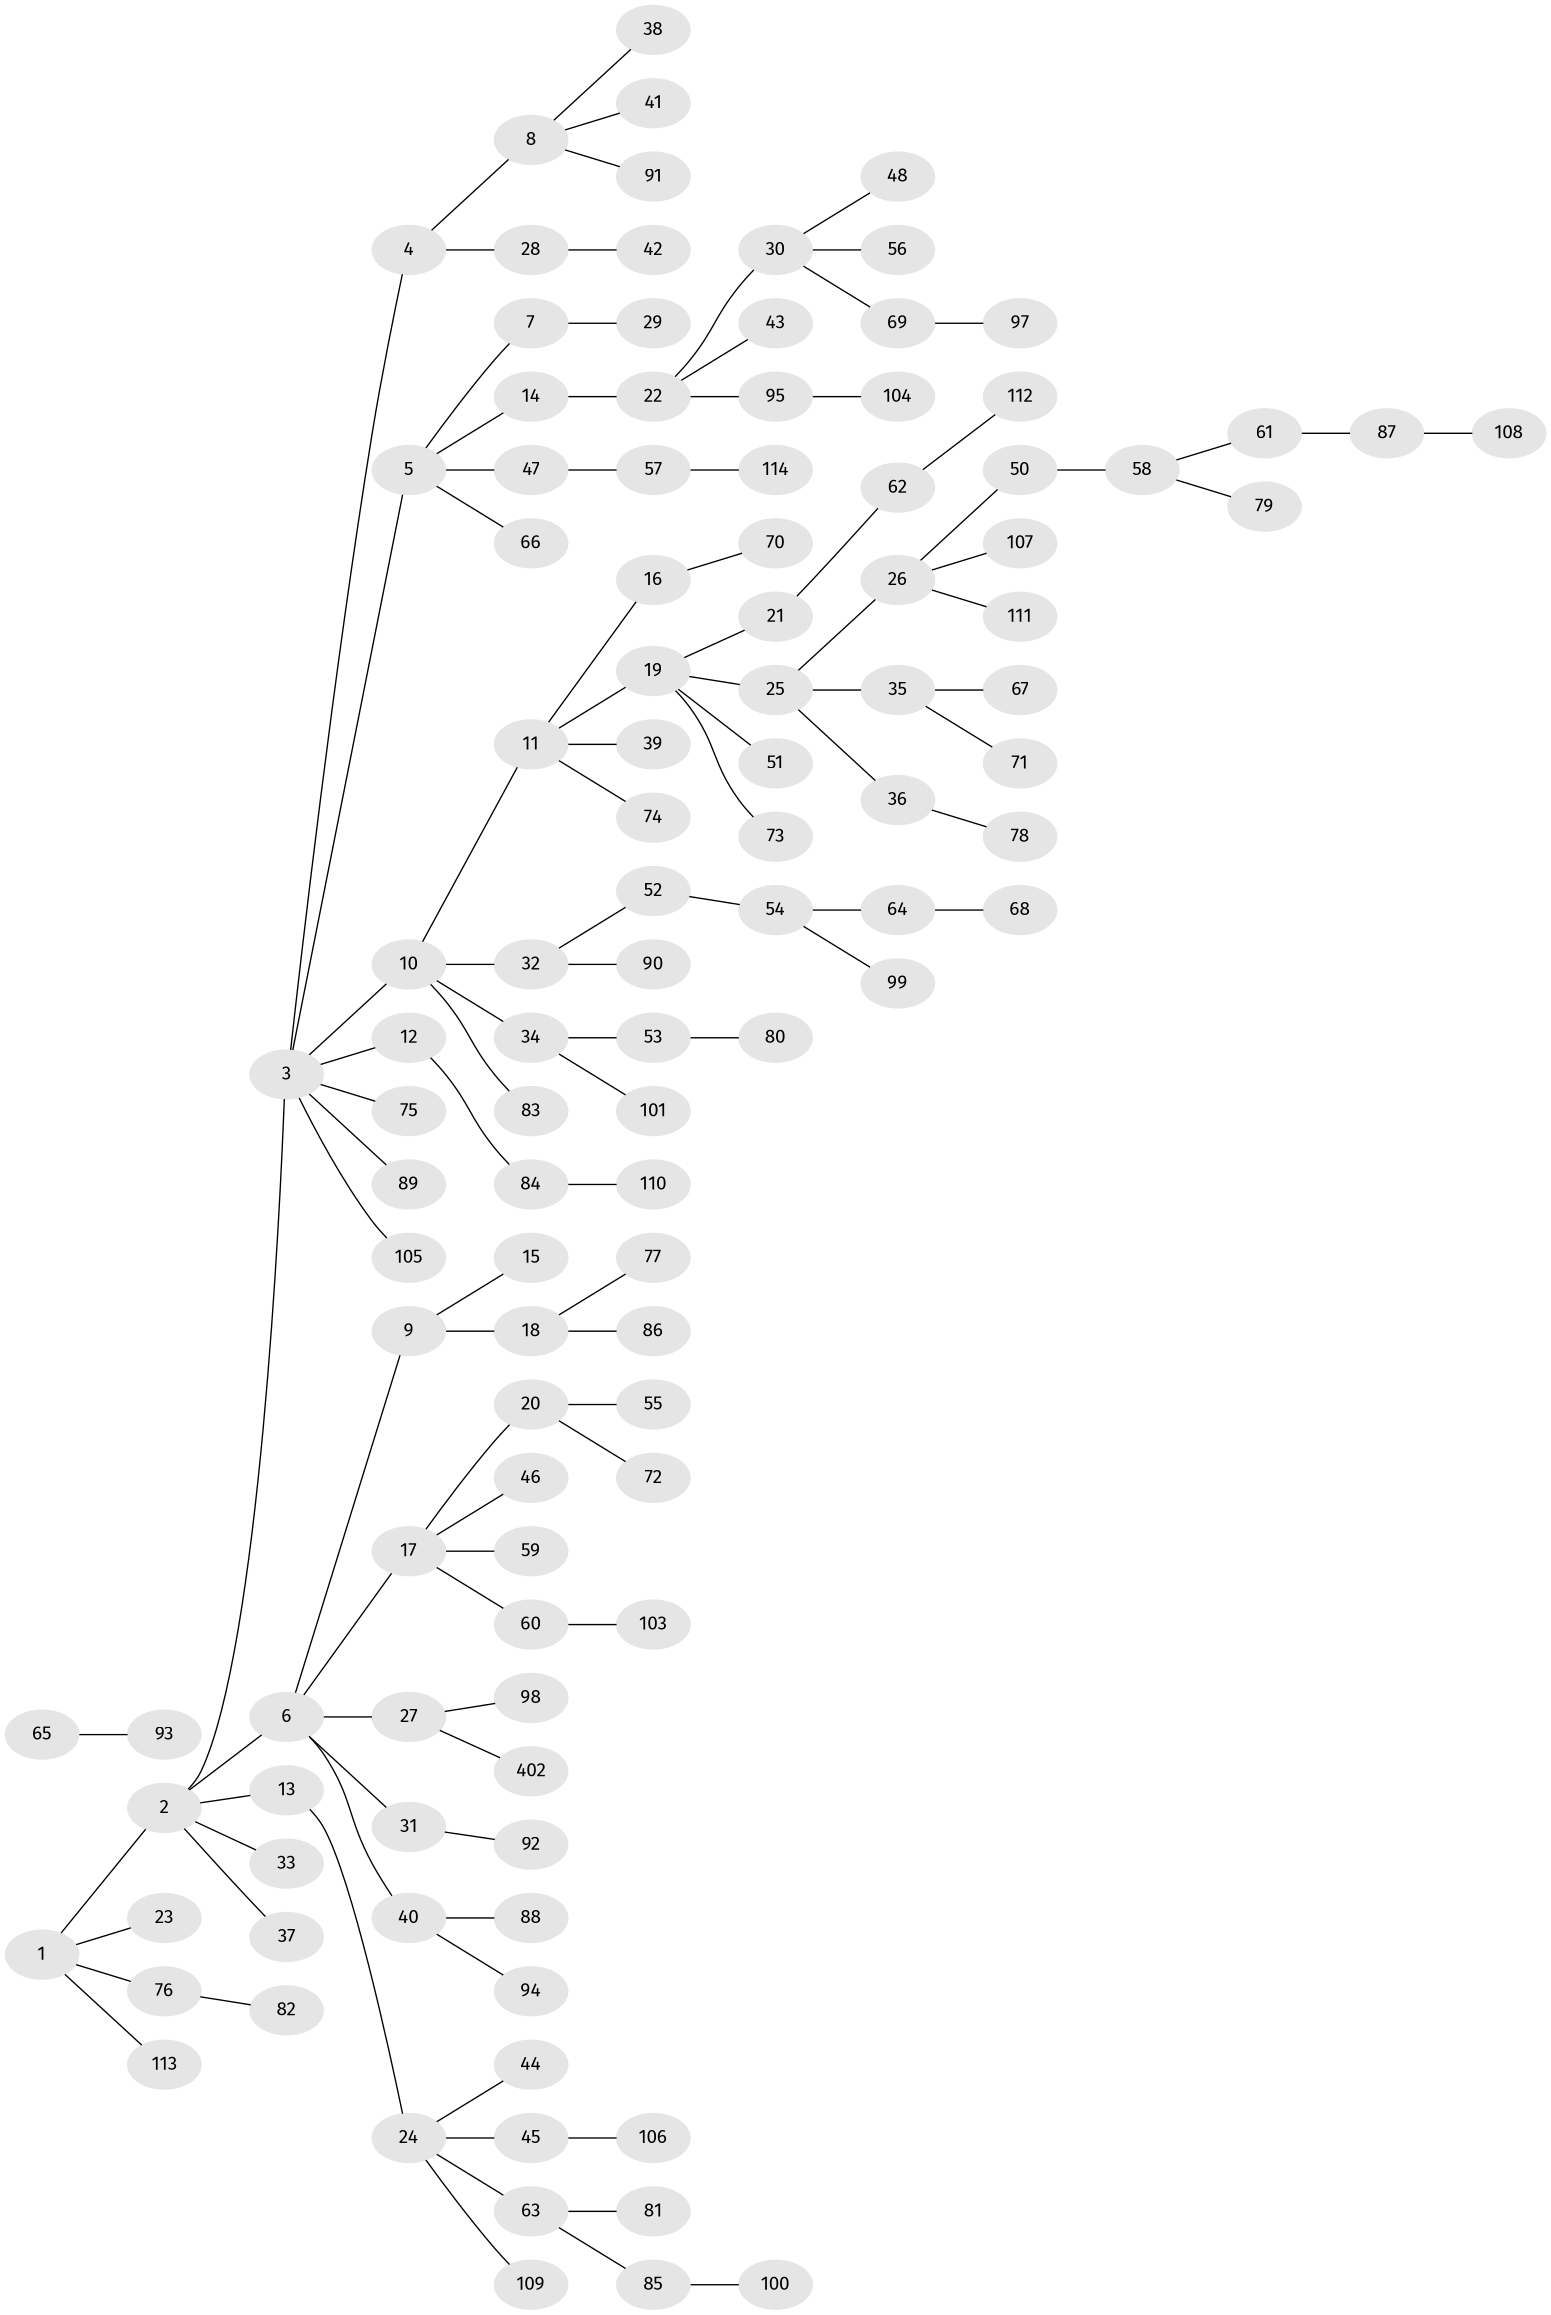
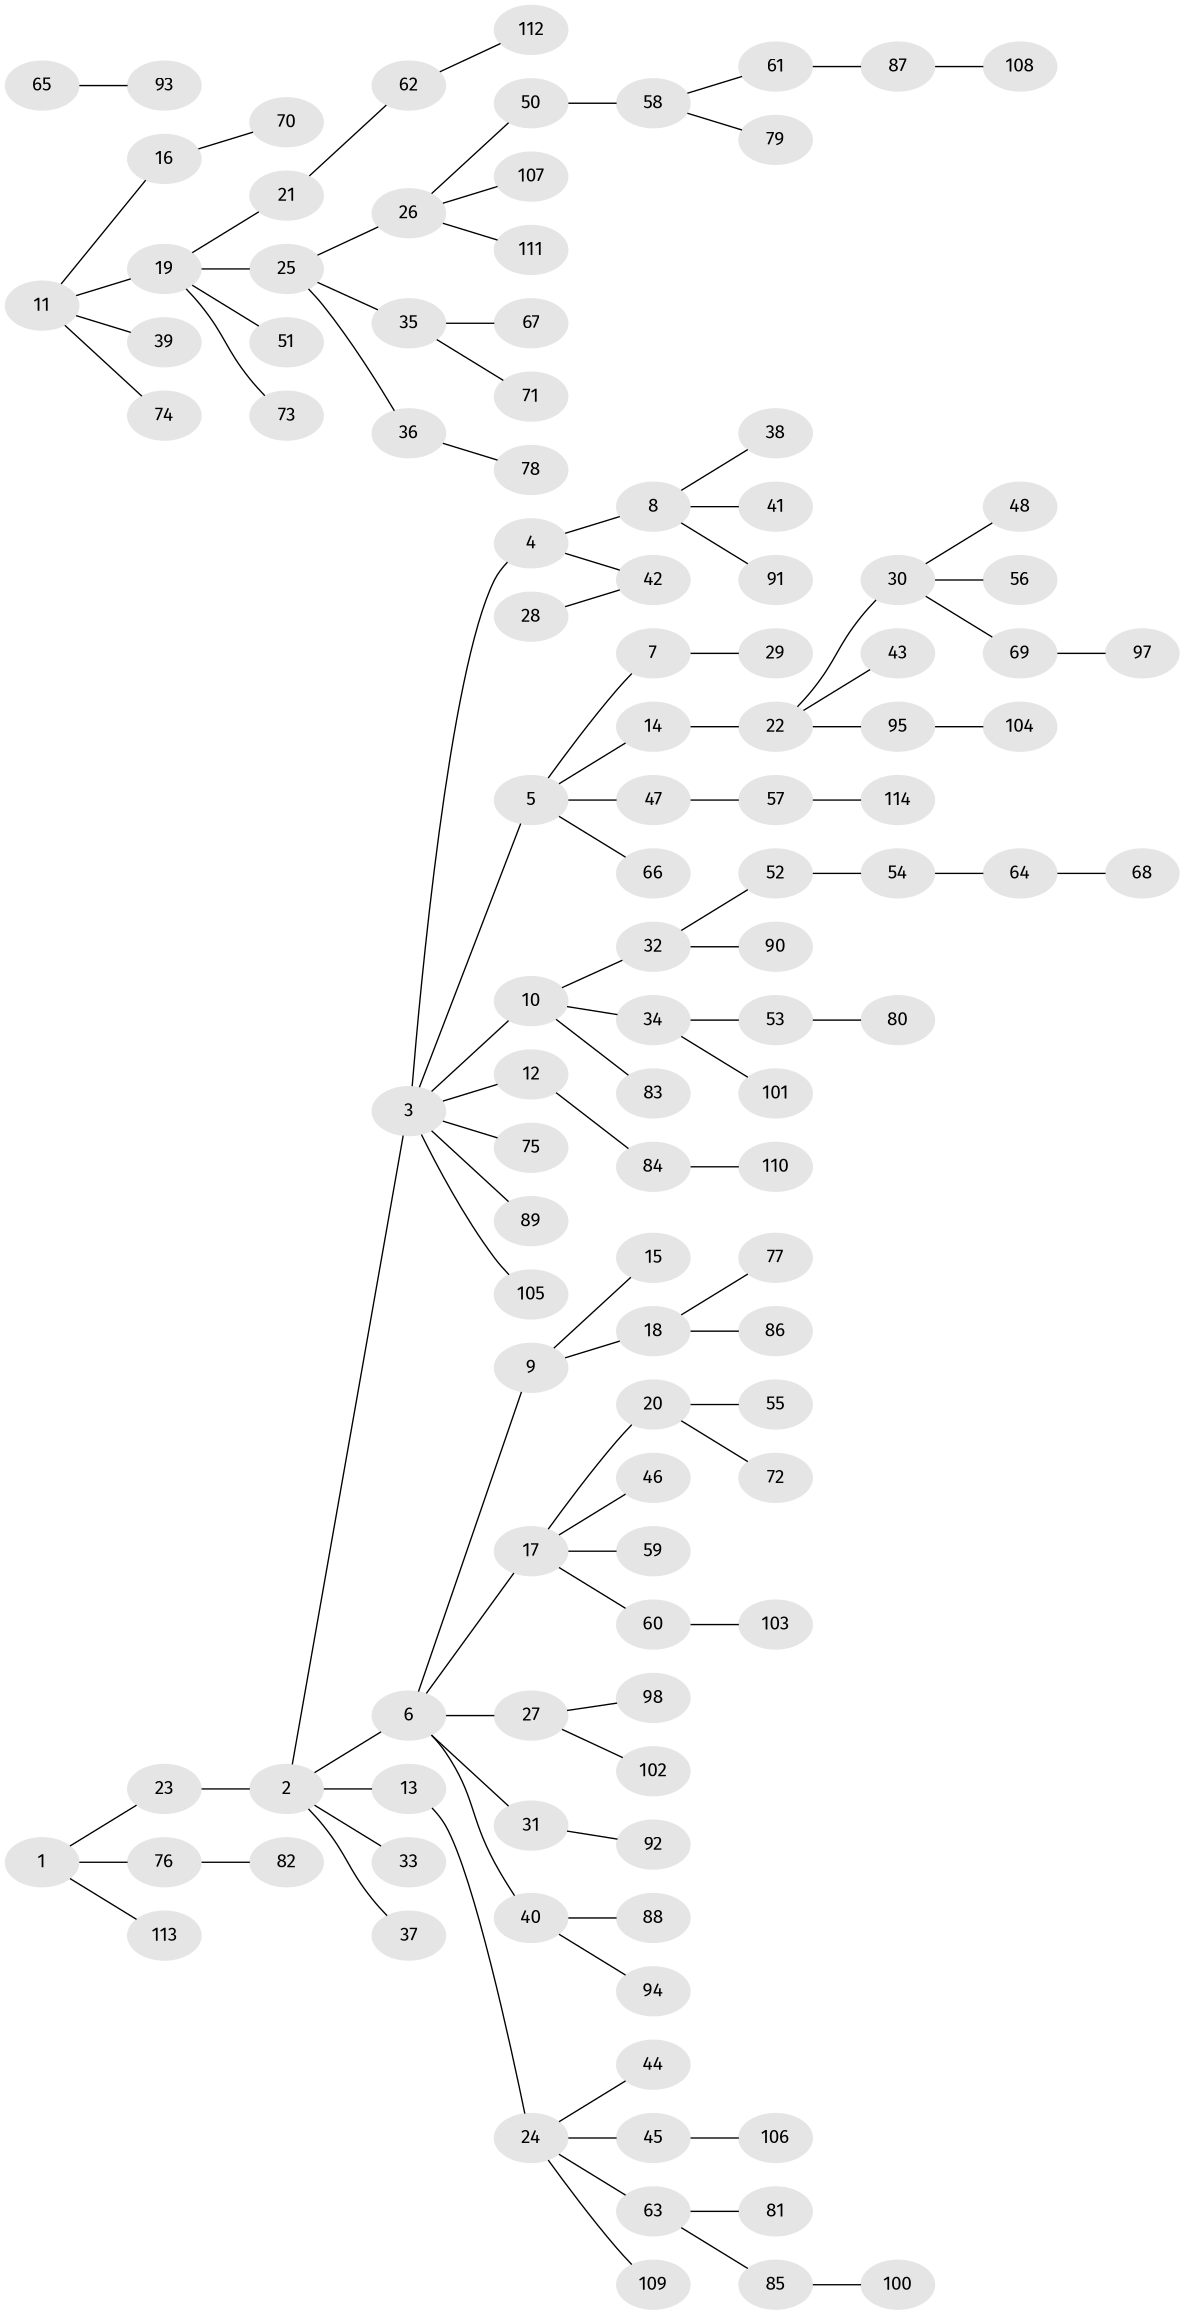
  graph {
    fontname="Fira Sans"
    rankdir=LR
    node [color=gray90 fontname="Fira Sans" style=filled]
    edge [fontname="Fira Sans"]
    1
    2
    23
    76
    113
    3
    6
    13
    33
    37
    82
    4
    5
    10
    12
    75
    89
    105
    9
    17
    27
    31
    40
    24
    8
    28
    7
    14
    47
    66
    11
    32
    34
    83
    84
    38
    41
    91
    42
    29
    22
    57
    15
    18
    20
    46
    59
    60
    98
-   102 [label=402]
+   102
    92
    88
    94
    77
    86
    16
    19
    39
    74
    52
    90
    53
    101
    70
    21
    25
    51
    73
    110
    44
    45
    63
    109
    30
    43
    95
    55
    72
    103
    62
    26
    35
    36
    112
    48
    56
    69
    104
    106
    81
    85
    50
    107
    111
    67
    71
    78
    58
    97
    54
    80
    114
    61
    79
    65
    93
    64
-   99
    68
    87
    108
    100
-   1 -- 2
+   23 -- 2
    1 -- 23
    1 -- 76
    1 -- 113
    2 -- 3
    2 -- 6
    2 -- 13
    2 -- 33
    2 -- 37
    76 -- 82
    3 -- 4
    3 -- 5
    3 -- 10
    3 -- 12
    3 -- 75
    3 -- 89
    3 -- 105
    6 -- 9
    6 -- 17
    6 -- 27
    6 -- 31
    6 -- 40
    13 -- 24
    4 -- 8
-   4 -- 28
+   4 -- 42
    5 -- 7
    5 -- 14
    5 -- 47
    5 -- 66
-   10 -- 11
    10 -- 32
    10 -- 34
    10 -- 83
    12 -- 84
    9 -- 15
    9 -- 18
    17 -- 20
    17 -- 46
    17 -- 59
    17 -- 60
    27 -- 98
    27 -- 102
    31 -- 92
    40 -- 88
    40 -- 94
    24 -- 44
    24 -- 45
    24 -- 63
    24 -- 109
    8 -- 38
    8 -- 41
    8 -- 91
    28 -- 42
    7 -- 29
    14 -- 22
    47 -- 57
    11 -- 16
    11 -- 19
    11 -- 39
    11 -- 74
    32 -- 52
    32 -- 90
    34 -- 53
    34 -- 101
    84 -- 110
    22 -- 30
    22 -- 43
    22 -- 95
    57 -- 114
    18 -- 77
    18 -- 86
    20 -- 55
    20 -- 72
    60 -- 103
    16 -- 70
    19 -- 21
    19 -- 25
    19 -- 51
    19 -- 73
    52 -- 54
    53 -- 80
    21 -- 62
    25 -- 26
    25 -- 35
    25 -- 36
    45 -- 106
    63 -- 81
    63 -- 85
    30 -- 48
    30 -- 56
    30 -- 69
    95 -- 104
    62 -- 112
    26 -- 50
    26 -- 107
    26 -- 111
    35 -- 67
    35 -- 71
    36 -- 78
    69 -- 97
    85 -- 100
    50 -- 58
    58 -- 61
    58 -- 79
    54 -- 64
-   54 -- 99
    61 -- 87
    65 -- 93
    64 -- 68
    87 -- 108
  }
